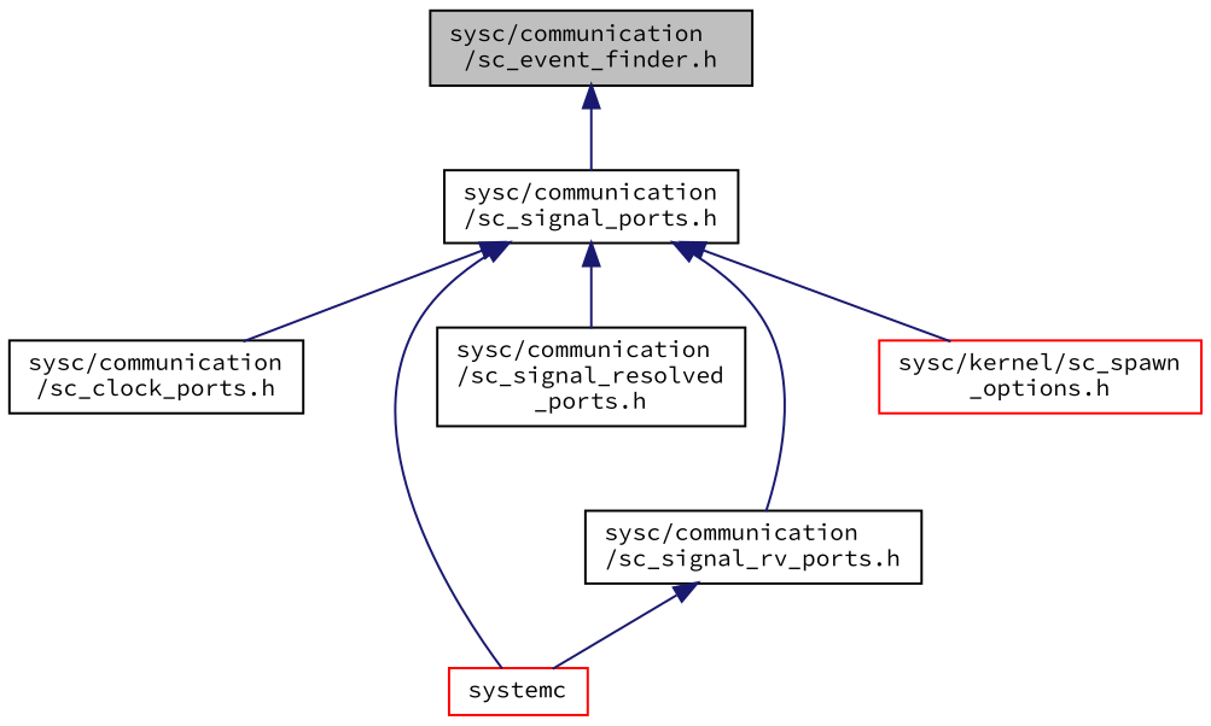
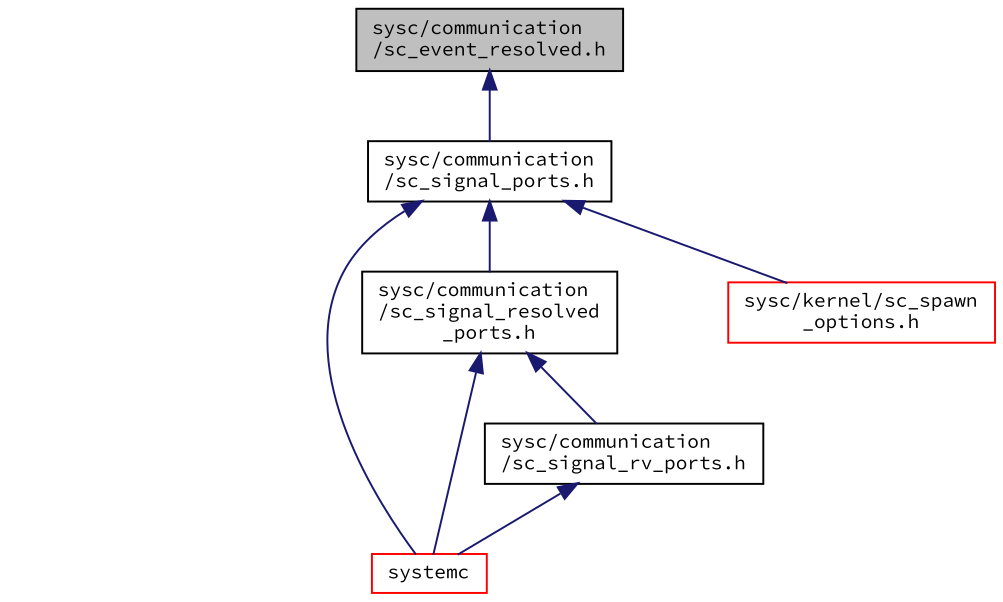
  digraph {
    fontname="Source Code Pro"
    node [color=black fillcolor=white fontname="Source Code Pro" fontsize=10 shape=record style=filled]
    edge [color=midnightblue dir=back fontname="Source Code Pro" fontsize=10 labelfontname=FreeSans labelfontsize=10 style=solid]
-   n1 [fillcolor=grey75 fontcolor=black height=0.2 label="sysc/communication\l/sc_event_finder.h" width=0.4]
+   n1 [fillcolor=grey75 fontcolor=black height=0.2 label="sysc/communication\l/sc_event_resolved.h" width=0.4]
    n2 [height=0.2 label="sysc/communication\l/sc_signal_ports.h" width=0.4]
-   n3 [height=0.2 label="sysc/communication\l/sc_clock_ports.h" width=0.4]
    n4 [color=red height=0.2 label=systemc width=0.4]
    n5 [height=0.2 label="sysc/communication\l/sc_signal_resolved\l_ports.h" width=0.4]
    n6 [height=0.2 label="sysc/communication\l/sc_signal_rv_ports.h" width=0.4]
    n7 [color=red height=0.2 label="sysc/kernel/sc_spawn\l_options.h" width=0.4]
    n1 -> n2
-   n2 -> n3
    n2 -> n4
    n2 -> n5
-   n2 -> n6
+   n5 -> n6
    n2 -> n7
+   n5 -> n4
    n6 -> n4
  }
